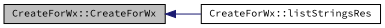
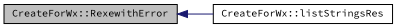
  digraph {
    rankdir=LR
    fontname="Source Code Pro"
    node [color=black fontname="Source Code Pro" fontsize=10 shape=record style=filled]
-   n1 [fillcolor=grey75 fontcolor=black height=0.2 label="CreateForWx::CreateForWx" width=0.4]
+   n1 [fillcolor=grey75 fontcolor=black height=0.2 label="CreateForWx::RexewithError" width=0.4]
    n2 [fillcolor=white height=0.2 label="CreateForWx::listStringsRes" width=0.4]
    n1 -> n2 [color=midnightblue dir=back fontname="Source Code Pro" fontsize=10 labelfontname=Helvetica labelfontsize=10 style=solid]
  }
